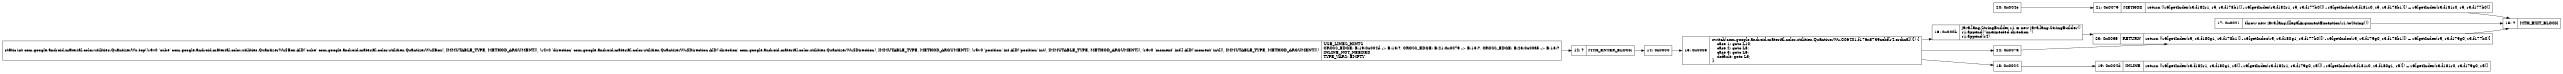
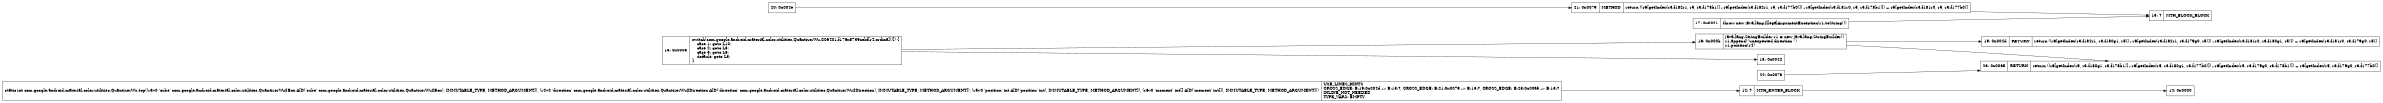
  digraph {
    rankdir=LR
    node [shape=record]
    n1 [label="{12\:\ ?|MTH_ENTER_BLOCK\l}"]
    n2 [label="{14\:\ 0x0000}"]
    n3 [label="{15\:\ 0x0008|switch(com.google.android.material.color.utilities.QuantizerWu.C06401.f176x8739cebf[r4.ordinal()]) \{\l    case 1: goto L10;\l    case 2: goto L8;\l    case 3: goto L6;\l    default: goto L3;\l\}\l}"]
-   n4 [label="{16\:\ 0x000b|java.lang.StringBuilder r1 = new java.lang.StringBuilder()\lr1.append(\"unexpected direction \")\lr1.append(r4)\l}"]
+   n4 [label="{16\:\ 0x000b|java.lang.StringBuilder r1 = new java.lang.StringBuilder()\lr1.append(\"unexpected direction \")\lr1.position(r4)\l}"]
    n5 [label="{18\:\ 0x0022}"]
    n6 [label="{22\:\ 0x007a}"]
    n7 [label="{23\:\ 0x00a5|RETURN\l|return ((r6[getIndex(r5, r3.f180g1, r3.f178b1)] \- r6[getIndex(r5, r3.f180g1, r3.f177b0)]) \- r6[getIndex(r5, r3.f179g0, r3.f178b1)]) + r6[getIndex(r5, r3.f179g0, r3.f177b0)]\l}"]
-   n8 [label="{19\:\ 0x004d|INLINE\l|return ((r6[getIndex(r3.f182r1, r3.f180g1, r5)] \- r6[getIndex(r3.f182r1, r3.f179g0, r5)]) \- r6[getIndex(r3.f181r0, r3.f180g1, r5)]) + r6[getIndex(r3.f181r0, r3.f179g0, r5)]\l}"]
+   n8 [label="{19\:\ 0x004d|RETURN\l|return ((r6[getIndex(r3.f182r1, r3.f180g1, r5)] \- r6[getIndex(r3.f182r1, r3.f179g0, r5)]) \- r6[getIndex(r3.f181r0, r3.f180g1, r5)]) + r6[getIndex(r3.f181r0, r3.f179g0, r5)]\l}"]
    n9 [label="{20\:\ 0x004e}"]
    n10 [label="{21\:\ 0x0079|METHOD\l|return ((r6[getIndex(r3.f182r1, r5, r3.f178b1)] \- r6[getIndex(r3.f182r1, r5, r3.f177b0)]) \- r6[getIndex(r3.f181r0, r5, r3.f178b1)]) + r6[getIndex(r3.f181r0, r5, r3.f177b0)]\l}"]
    n11 [label="{17\:\ 0x0021|throw new java.lang.IllegalArgumentException(r1.toString())\l}"]
-   n12 [label="{13\:\ ?|MTH_EXIT_BLOCK\l}"]
+   n12 [label="{13\:\ ?|MTH_BLOCK_BLOCK\l}"]
    n13 [label="{static int com.google.android.material.color.utilities.QuantizerWu.top((r3v0 'cube' com.google.android.material.color.utilities.QuantizerWu$Box A[D('cube' com.google.android.material.color.utilities.QuantizerWu$Box), IMMUTABLE_TYPE, METHOD_ARGUMENT]), (r4v0 'direction' com.google.android.material.color.utilities.QuantizerWu$Direction A[D('direction' com.google.android.material.color.utilities.QuantizerWu$Direction), IMMUTABLE_TYPE, METHOD_ARGUMENT]), (r5v0 'position' int A[D('position' int), IMMUTABLE_TYPE, METHOD_ARGUMENT]), (r6v0 'moment' int[] A[D('moment' int[]), IMMUTABLE_TYPE, METHOD_ARGUMENT]))  | USE_LINES_HINTS\lCROSS_EDGE: B:19:0x004d \-\> B:13:?, CROSS_EDGE: B:21:0x0079 \-\> B:13:?, CROSS_EDGE: B:23:0x00a5 \-\> B:13:?\lINLINE_NOT_NEEDED\lTYPE_VARS: EMPTY\l}"]
    n1 -> n2
-   n2 -> n3
    n3 -> n4
    n3 -> n5
-   n3 -> n6
    n4 -> n7
-   n5 -> n8
+   n4 -> n8
    n6 -> n7
-   n7 -> n12
    n9 -> n10
    n10 -> n12
    n11 -> n12
    n13 -> n1
  }
